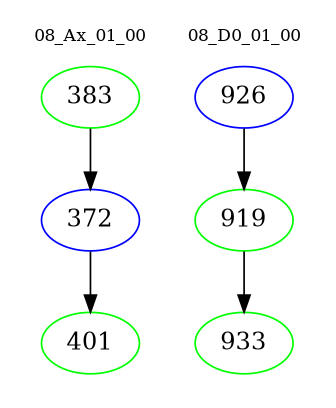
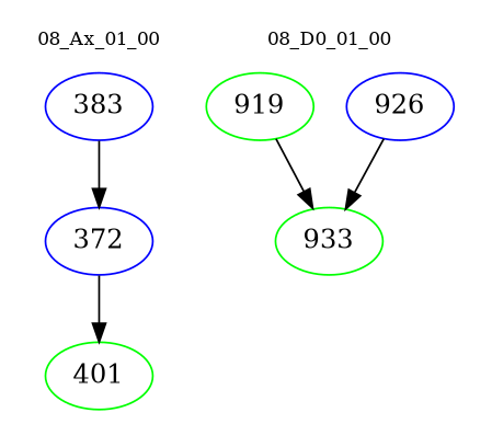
  digraph {
    node [color=blue]
    edge [color=black]
-   n1 [color=green label=383]
+   n1 [label=383]
    n2 [label=372]
    n3 [color=green label=401]
    n4 [label=926]
    n5 [color=green label=919]
    n6 [color=green label=933]
    subgraph cluster_1 {
      color=white
      fontsize=10
      label="08_Ax_01_00"
      n1
      n2
      n3
    }
    subgraph cluster_2 {
      color=white
      fontsize=10
      label="08_D0_01_00"
      n4
      n5
      n6
    }
    n1 -> n2
    n2 -> n3
-   n4 -> n5
+   n4 -> n6
    n5 -> n6
  }
